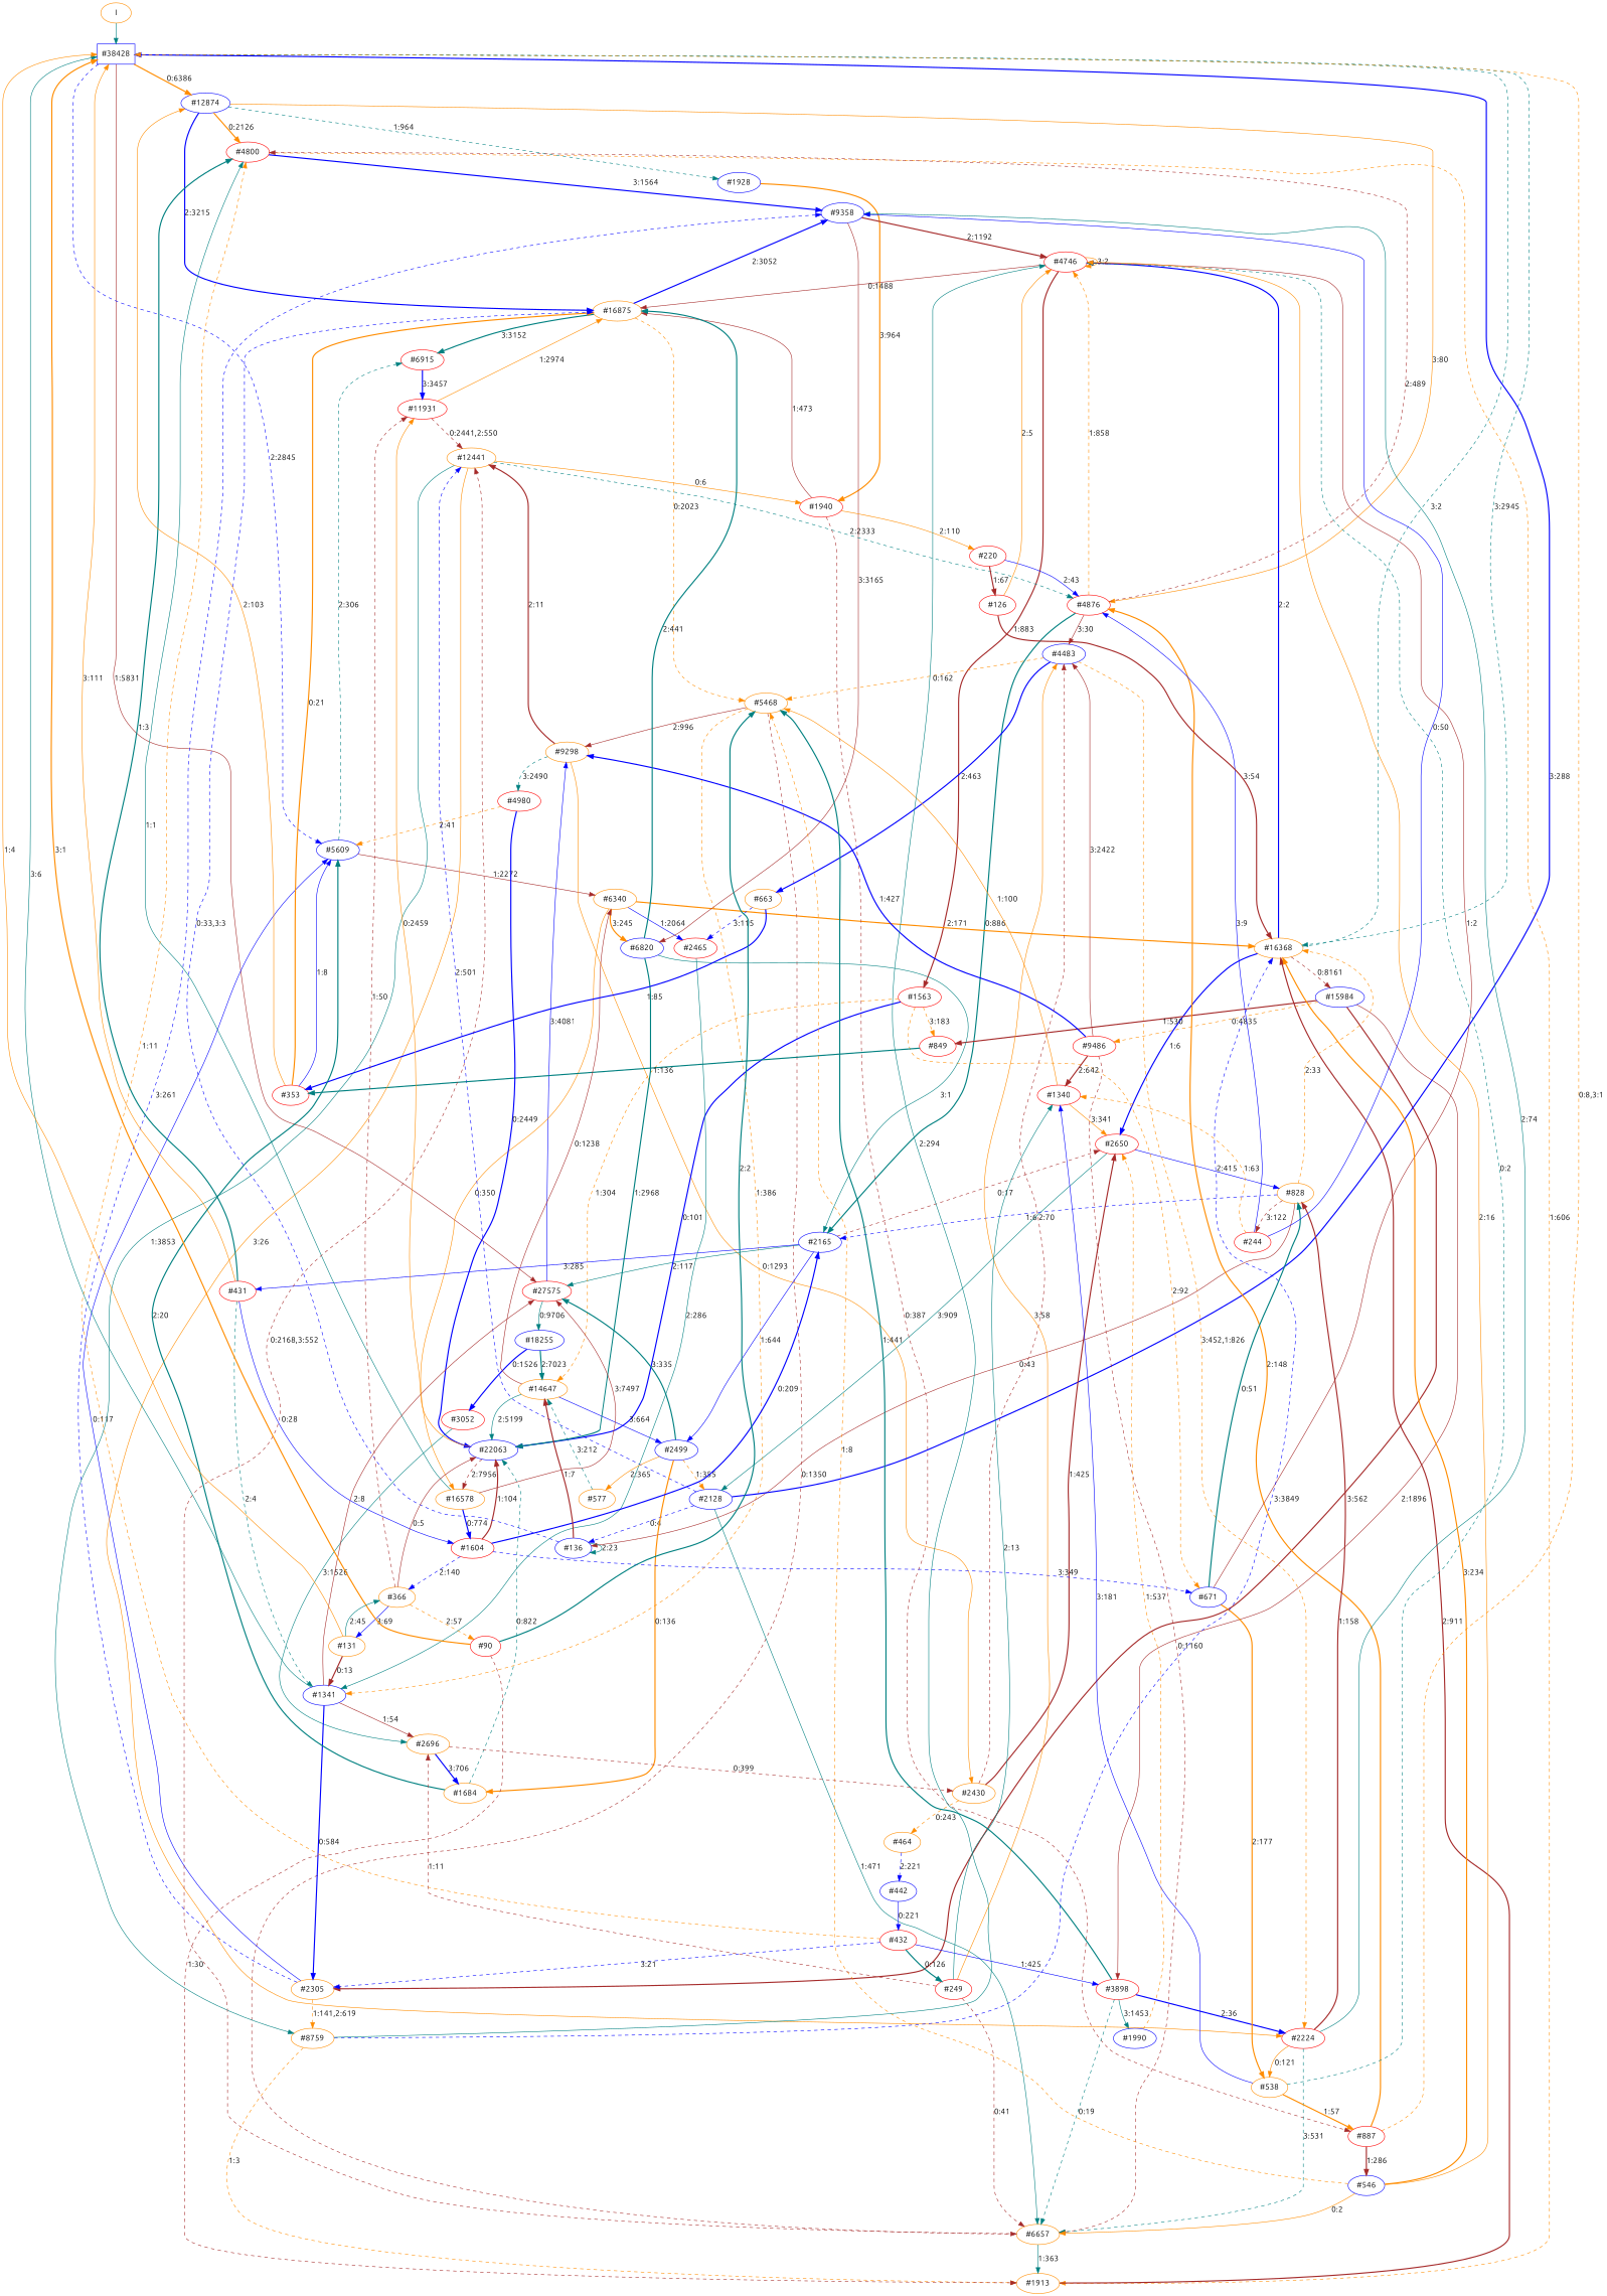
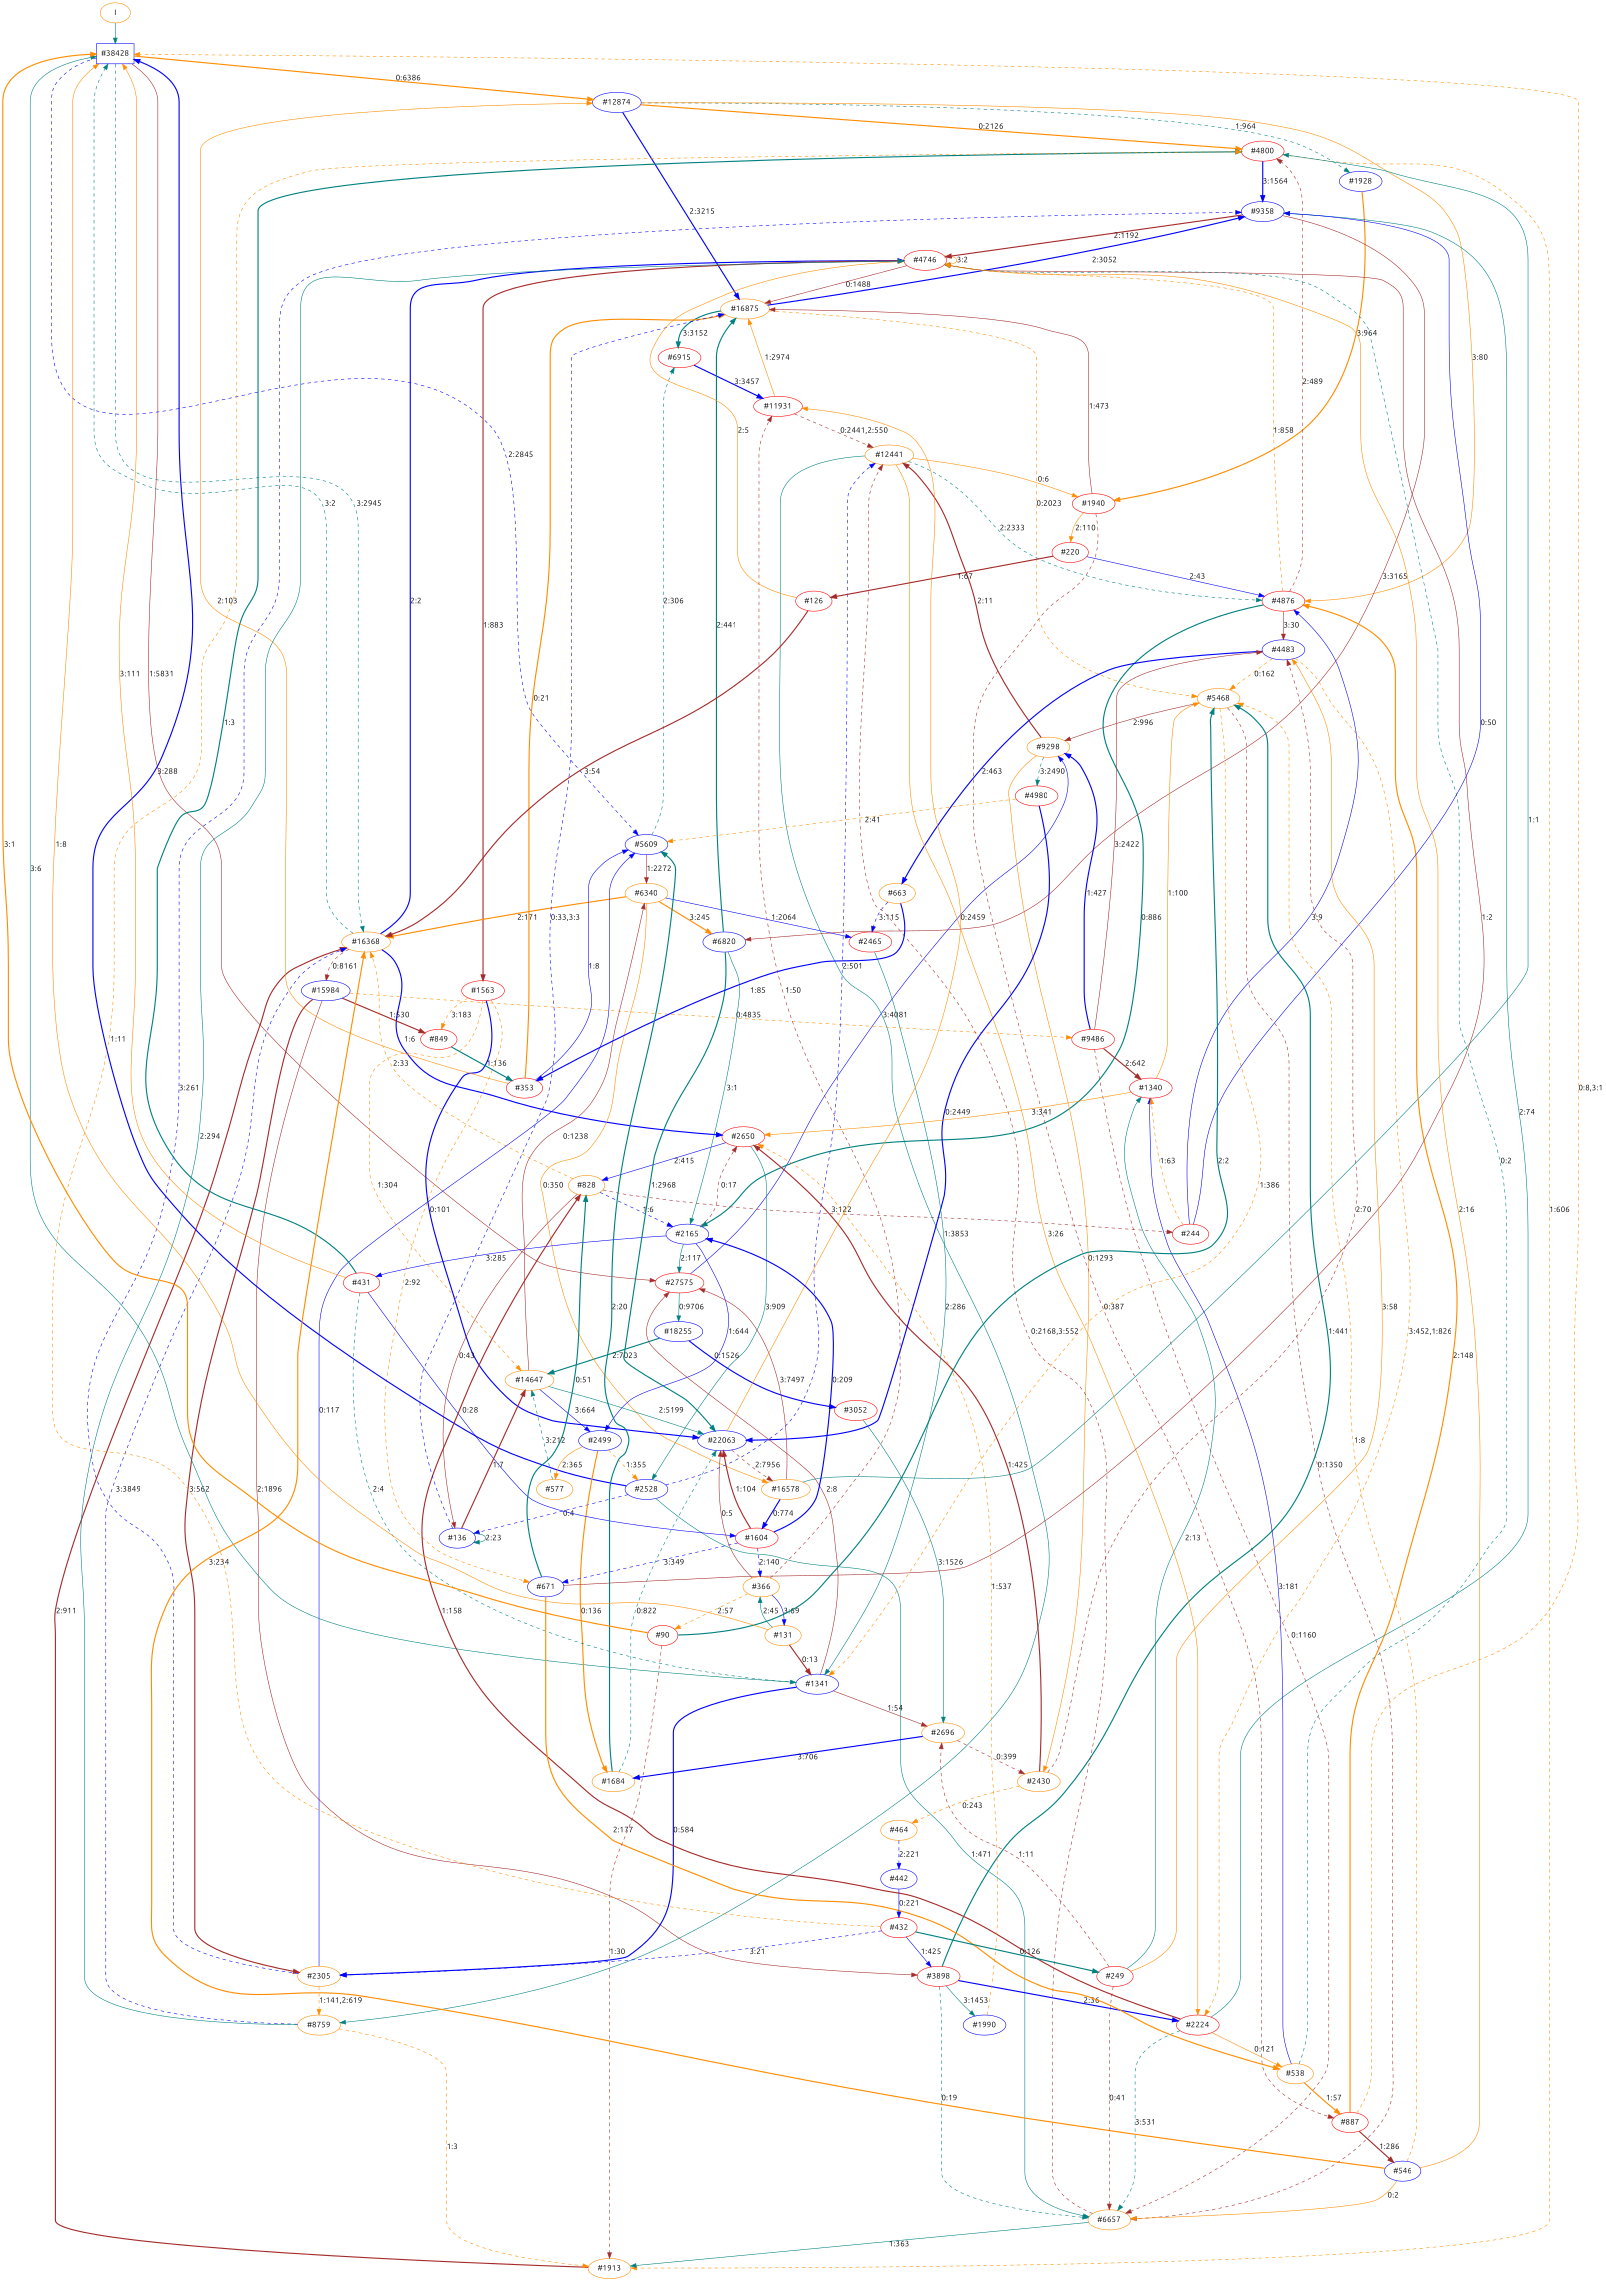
  digraph {
    fontname=Ubuntu
    node [color=red fontname=Ubuntu]
    edge [color=darkorange fontname=Ubuntu style=solid]
    n1 [color=blue label="#38428" shape=box]
    n2 [color=blue label="#12874"]
    n3 [color=darkorange label="#16368"]
    n4 [label="#27575"]
    n5 [color=blue label="#5609"]
    n6 [label="#4800"]
    n7 [color=blue label="#1928"]
    n8 [color=darkorange label="#16875"]
    n9 [label="#4876"]
    n10 [label="#4746"]
    n11 [label="#2650"]
    n12 [color=blue label="#15984"]
    n13 [color=darkorange label="#9298"]
    n14 [color=blue label="#18255"]
    n15 [label="#6915"]
    n16 [color=darkorange label="#6340"]
    I [color=darkorange]
    n18 [color=blue label="#9358"]
    n19 [color=darkorange label="#1913"]
    n20 [label="#1940"]
    n21 [color=darkorange label="#5468"]
    n22 [color=blue label="#2165"]
    n23 [color=blue label="#4483"]
    n24 [label="#1563"]
    n25 [color=darkorange label="#828"]
-   n26 [color=blue label="#2128"]
+   n26 [color=blue label="#2528"]
    n27 [label="#849"]
    n28 [color=darkorange label="#2305"]
    n29 [label="#9486"]
    n30 [label="#3898"]
    n31 [color=darkorange label="#12441"]
    n32 [color=darkorange label="#2430"]
    n33 [label="#4980"]
    n34 [color=darkorange label="#14647"]
    n35 [label="#3052"]
    n36 [label="#11931"]
    n37 [color=blue label="#6820"]
    n38 [color=darkorange label="#16578"]
    n39 [label="#2465"]
    n40 [label="#887"]
    n41 [label="#220"]
    n42 [color=darkorange label="#6657"]
    n43 [color=blue label="#1341"]
    n44 [color=blue label="#2499"]
    n45 [label="#431"]
    n46 [label="#2224"]
    n47 [color=darkorange label="#663"]
    n48 [color=blue label="#22063"]
    n49 [color=blue label="#671"]
    n50 [label="#1604"]
    n51 [color=darkorange label="#1684"]
    n52 [color=darkorange label="#577"]
    n53 [label="#353"]
    n54 [color=darkorange label="#538"]
    n55 [label="#1340"]
    n56 [color=blue label="#136"]
    n57 [label="#244"]
    n58 [color=blue label="#546"]
    n59 [label="#126"]
    n60 [color=darkorange label="#8759"]
    n61 [color=darkorange label="#2696"]
    n62 [color=darkorange label="#464"]
    n63 [color=darkorange label="#366"]
    n64 [label="#90"]
    n65 [color=darkorange label="#131"]
    n66 [color=blue label="#1990"]
    n67 [color=blue label="#442"]
    n68 [label="#432"]
    n69 [label="#249"]
    n1 -> n2 [label="0:6386" style=bold]
    n1 -> n3 [color=teal label="3:2945" style=dashed]
    n1 -> n4 [color=brown label="1:5831"]
    n1 -> n5 [color=blue label="2:2845" style=dashed]
    n2 -> n6 [label="0:2126" style=bold]
    n2 -> n7 [color=teal label="1:964" style=dashed]
    n2 -> n8 [color=blue label="2:3215" style=bold]
    n2 -> n9 [label="3:80"]
    n3 -> n1 [color=teal label="3:2" style=dashed]
    n3 -> n10 [color=blue label="2:2" style=bold]
    n3 -> n11 [color=blue label="1:6" style=bold]
    n3 -> n12 [color=brown label="0:8161" style=dashed]
    n4 -> n13 [color=blue label="3:4081"]
    n4 -> n14 [color=teal label="0:9706"]
    n5 -> n15 [color=teal label="2:306" style=dashed]
    n5 -> n16 [color=brown label="1:2272"]
    n6 -> n18 [color=blue label="3:1564" style=bold]
    n6 -> n19 [label="1:606" style=dashed]
    n7 -> n20 [label="3:964" style=bold]
    n8 -> n15 [color=teal label="3:3152" style=bold]
    n8 -> n18 [color=blue label="2:3052" style=bold]
    n8 -> n21 [label="0:2023" style=dashed]
    n9 -> n6 [color=brown label="2:489" style=dashed]
    n9 -> n10 [label="1:858" style=dashed]
    n9 -> n22 [color=teal label="0:886" style=bold]
    n9 -> n23 [color=brown label="3:30"]
    n10 -> n8 [color=brown label="0:1488"]
    n10 -> n10 [label="3:2"]
    n10 -> n24 [color=brown label="1:883" style=bold]
    n11 -> n25 [color=blue label="2:415"]
    n11 -> n26 [color=teal label="3:909"]
    n12 -> n27 [color=brown label="1:530" style=bold]
    n12 -> n28 [color=brown label="3:562" style=bold]
    n12 -> n29 [label="0:4835" style=dashed]
    n12 -> n30 [color=brown label="2:1896"]
    n13 -> n31 [color=brown label="2:11" style=bold]
    n13 -> n32 [label="0:1293"]
    n13 -> n33 [color=teal label="3:2490" style=dashed]
    n14 -> n34 [color=teal label="2:7023" style=bold]
    n14 -> n35 [color=blue label="0:1526" style=bold]
    n15 -> n36 [color=blue label="3:3457" style=bold]
    n16 -> n3 [label="2:171" style=bold]
    n16 -> n37 [label="3:245" style=bold]
    n16 -> n38 [label="0:350"]
    n16 -> n39 [color=blue label="1:2064"]
    I -> n1 [color=teal]
    n18 -> n10 [color=brown label="2:1192" style=bold]
    n18 -> n37 [color=brown label="3:3165"]
    n19 -> n3 [color=brown label="2:911" style=bold]
    n20 -> n8 [color=brown label="1:473"]
    n20 -> n40 [color=brown label="0:387" style=dashed]
    n20 -> n41 [label="2:110"]
    n21 -> n13 [color=brown label="2:996"]
    n21 -> n42 [color=brown label="0:1350" style=dashed]
    n21 -> n43 [label="1:386" style=dashed]
    n22 -> n4 [color=teal label="2:117"]
    n22 -> n11 [color=brown label="0:17" style=dashed]
    n22 -> n44 [color=blue label="1:644"]
    n22 -> n45 [color=blue label="3:285"]
    n23 -> n21 [label="0:162" style=dashed]
    n23 -> n46 [label="3:452,1:826" style=dashed]
    n23 -> n47 [color=blue label="2:463" style=bold]
    n24 -> n27 [label="3:183" style=dashed]
    n24 -> n34 [label="1:304" style=dashed]
    n24 -> n48 [color=blue label="0:101" style=bold]
    n24 -> n49 [label="2:92" style=dashed]
    n25 -> n3 [label="2:33" style=dashed]
    n25 -> n22 [color=blue label="1:6" style=dashed]
    n25 -> n56 [color=brown label="0:43"]
    n25 -> n57 [color=brown label="3:122" style=dashed]
    n26 -> n1 [color=blue label="3:288" style=bold]
    n26 -> n31 [color=blue label="2:501" style=dashed]
    n26 -> n42 [color=teal label="1:471"]
    n26 -> n56 [color=blue label="0:4" style=dashed]
    n27 -> n53 [color=teal label="1:136" style=bold]
    n28 -> n5 [color=blue label="0:117"]
    n28 -> n18 [color=blue label="3:261" style=dashed]
    n28 -> n60 [label="1:141,2:619" style=dashed]
    n29 -> n13 [color=blue label="1:427" style=bold]
    n29 -> n23 [color=brown label="3:2422"]
    n29 -> n42 [color=brown label="0:1160" style=dashed]
    n29 -> n55 [color=brown label="2:642" style=bold]
    n30 -> n21 [color=teal label="1:441" style=bold]
    n30 -> n42 [color=teal label="0:19" style=dashed]
    n30 -> n46 [color=blue label="2:36" style=bold]
    n30 -> n66 [color=teal label="3:1453"]
    n31 -> n9 [color=teal label="2:2333" style=dashed]
    n31 -> n20 [label="0:6"]
    n31 -> n46 [label="3:26"]
    n31 -> n60 [color=teal label="1:3853"]
    n32 -> n11 [color=brown label="1:425" style=bold]
    n32 -> n23 [color=brown label="2:70" style=dashed]
    n32 -> n62 [label="0:243" style=dashed]
    n33 -> n5 [label="2:41" style=dashed]
    n33 -> n48 [color=blue label="0:2449" style=bold]
    n34 -> n16 [color=brown label="0:1238"]
    n34 -> n44 [color=blue label="3:664"]
    n34 -> n48 [color=teal label="2:5199"]
    n35 -> n61 [color=teal label="3:1526"]
    n36 -> n8 [label="1:2974"]
    n36 -> n31 [color=brown label="0:2441,2:550" style=dashed]
    n37 -> n8 [color=teal label="2:441" style=bold]
    n37 -> n22 [color=teal label="3:1"]
    n37 -> n48 [color=teal label="1:2968" style=bold]
    n38 -> n4 [color=brown label="3:7497"]
    n38 -> n6 [color=teal label="1:1"]
    n38 -> n50 [color=blue label="0:774" style=bold]
    n39 -> n43 [color=teal label="2:286"]
    n40 -> n1 [label="0:8,3:1" style=dashed]
    n40 -> n9 [label="2:148" style=bold]
    n40 -> n58 [color=brown label="1:286" style=bold]
    n41 -> n9 [color=blue label="2:43"]
    n41 -> n59 [color=brown label="1:67" style=bold]
    n42 -> n19 [color=teal label="1:363"]
    n42 -> n31 [color=brown label="0:2168,3:552" style=dashed]
    n43 -> n1 [color=teal label="3:6"]
    n43 -> n4 [color=brown label="2:8"]
    n43 -> n28 [color=blue label="0:584" style=bold]
    n43 -> n61 [color=brown label="1:54"]
-   n44 -> n4 [color=teal label="3:335" style=bold]
    n44 -> n26 [label="1:355" style=dashed]
    n44 -> n51 [label="0:136" style=bold]
    n44 -> n52 [label="2:365"]
    n45 -> n1 [label="3:111"]
    n45 -> n6 [color=teal label="1:3" style=bold]
    n45 -> n43 [color=teal label="2:4" style=dashed]
    n45 -> n50 [color=blue label="0:28"]
    n46 -> n18 [color=teal label="2:74"]
    n46 -> n25 [color=brown label="1:158" style=bold]
    n46 -> n42 [color=teal label="3:531" style=dashed]
    n46 -> n54 [label="0:121"]
    n47 -> n39 [color=blue label="3:115" style=dashed]
    n47 -> n53 [color=blue label="1:85" style=bold]
    n48 -> n36 [label="0:2459"]
    n48 -> n38 [color=brown label="2:7956" style=dashed]
    n49 -> n10 [color=brown label="1:2"]
    n49 -> n25 [color=teal label="0:51" style=bold]
    n49 -> n54 [label="2:177" style=bold]
    n50 -> n22 [color=blue label="0:209" style=bold]
    n50 -> n48 [color=brown label="1:104" style=bold]
    n50 -> n49 [color=blue label="3:349" style=dashed]
    n50 -> n63 [color=blue label="2:140" style=dashed]
    n51 -> n5 [color=teal label="2:20" style=bold]
    n51 -> n48 [color=teal label="0:822" style=dashed]
    n52 -> n34 [color=teal label="3:212" style=dashed]
    n53 -> n2 [label="2:103"]
    n53 -> n5 [color=blue label="1:8"]
    n53 -> n8 [label="0:21" style=bold]
    n54 -> n10 [color=teal label="0:2" style=dashed]
    n54 -> n40 [label="1:57" style=bold]
    n54 -> n55 [color=blue label="3:181"]
    n55 -> n11 [label="3:341"]
    n55 -> n21 [label="1:100"]
    n56 -> n8 [color=blue label="0:33,3:3" style=dashed]
    n56 -> n34 [color=brown label="1:7" style=bold]
    n56 -> n56 [color=teal label="2:23"]
    n57 -> n9 [color=blue label="3:9"]
    n57 -> n18 [color=blue label="0:50"]
    n57 -> n55 [label="1:63" style=dashed]
    n58 -> n3 [label="3:234" style=bold]
    n58 -> n10 [label="2:16"]
    n58 -> n21 [label="1:8" style=dashed]
    n58 -> n42 [label="0:2"]
    n59 -> n3 [color=brown label="3:54" style=bold]
    n59 -> n10 [label="2:5"]
    n60 -> n3 [color=blue label="3:3849" style=dashed]
    n60 -> n10 [color=teal label="2:294"]
    n60 -> n19 [label="1:3" style=dashed]
    n61 -> n32 [color=brown label="0:399" style=dashed]
    n61 -> n51 [color=blue label="3:706" style=bold]
    n62 -> n67 [color=blue label="2:221" style=dashed]
    n63 -> n36 [color=brown label="1:50" style=dashed]
    n63 -> n48 [color=brown label="0:5"]
    n63 -> n64 [label="2:57" style=dashed]
    n63 -> n65 [color=blue label="3:69"]
    n64 -> n1 [label="3:1" style=bold]
    n64 -> n19 [color=brown label="1:30" style=dashed]
    n64 -> n21 [color=teal label="2:2" style=bold]
-   n65 -> n1 [label="1:4"]
+   n65 -> n1 [label="1:8"]
    n65 -> n43 [color=brown label="0:13" style=bold]
    n65 -> n63 [color=teal label="2:45"]
    n66 -> n11 [label="1:537" style=dashed]
    n67 -> n68 [color=blue label="0:221"]
    n68 -> n6 [label="1:11" style=dashed]
    n68 -> n28 [color=blue label="3:21" style=dashed]
    n68 -> n30 [color=blue label="1:425"]
    n68 -> n69 [color=teal label="0:126" style=bold]
    n69 -> n23 [label="3:58"]
    n69 -> n42 [color=brown label="0:41" style=dashed]
    n69 -> n55 [color=teal label="2:13"]
    n69 -> n61 [color=brown label="1:11" style=dashed]
  }
